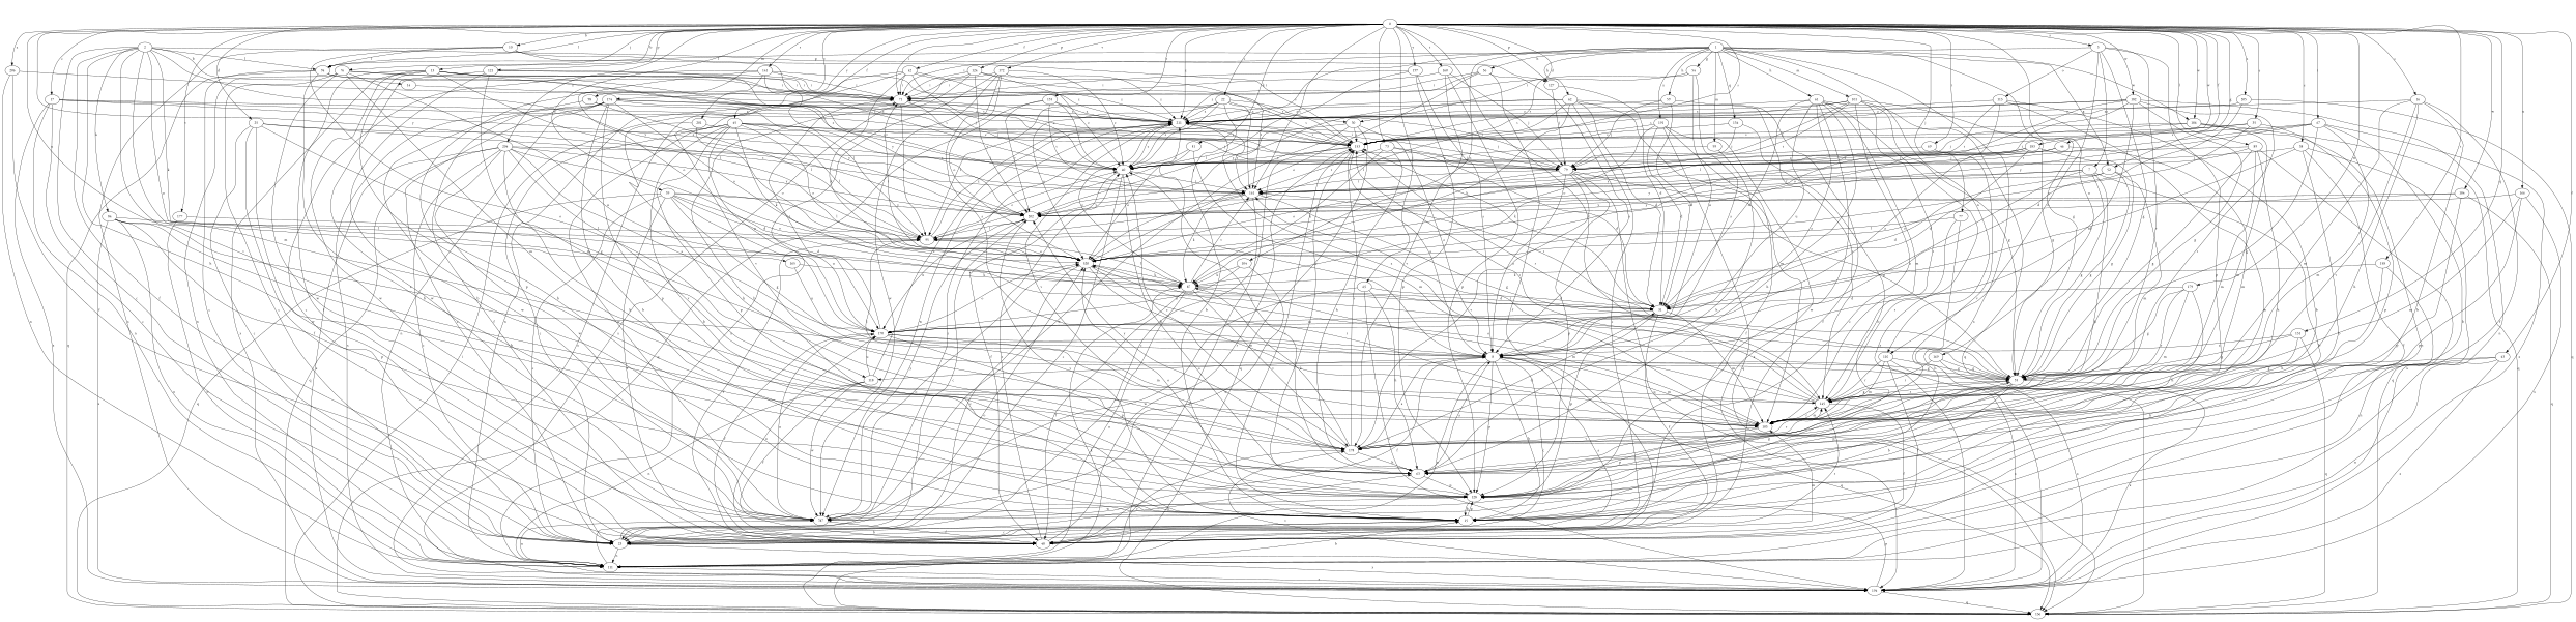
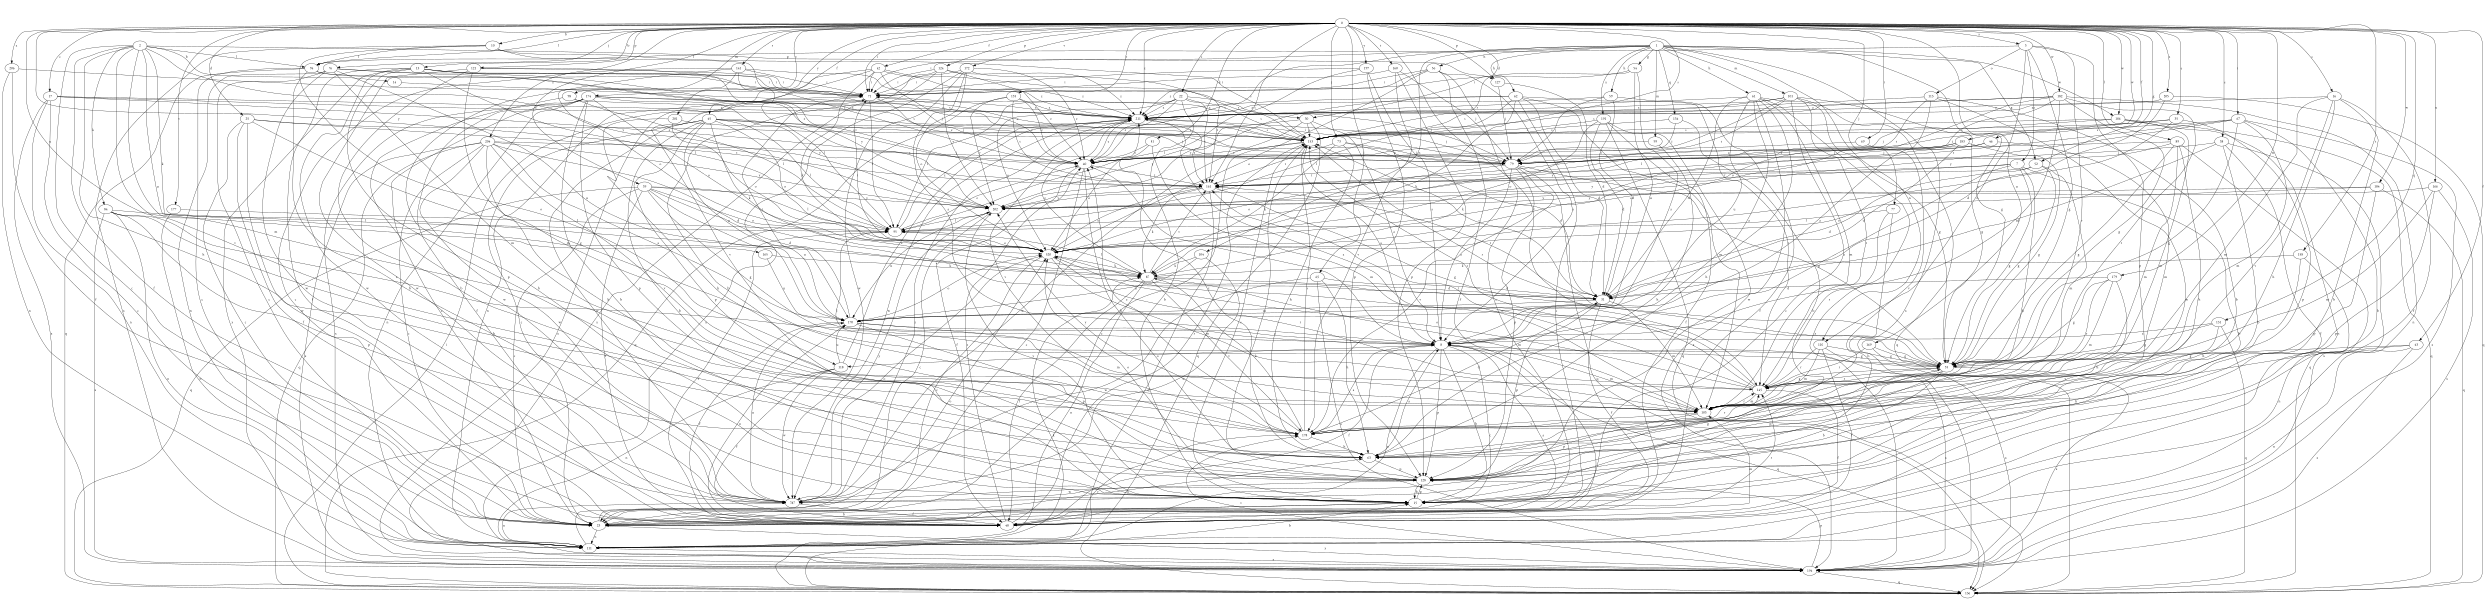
  strict digraph {
    fontname="EB Garamond"
    node [fontname="EB Garamond"]
    edge [fontname="EB Garamond"]
    0
    3
    10
    13
    16
    17
    22
    25
    30
    35
    38
    39
    42
    43
    45
    46
    52
    65
    67
    69
    71
    73
    76
    77
    81
    89
    94
    98
    121
    124
    127
    131
    141
    145
    153
    155
    158
    160
    161
    165
    166
    169
    172
    174
    177
    179
    182
    183
    184
    186
    197
    201
    202
    204
    205
    206
    211
    55
    110
    7
    113
    128
    40
    194
    118
    48
    95
    n68 [label=787]
    63
    103
    178
    15
    23
    111
    79
    n76 [label=520]
    8
    136
    31
    170
    87
    1
    54
    56
    59
    61
    62
    99
    101
    104
    134
    191
    2
    14
    84
    0 -> 3 [label=a]
    0 -> 10 [label=b]
    0 -> 13 [label=b]
    0 -> 16 [label=c]
    0 -> 17 [label=c]
    0 -> 22 [label=c]
    0 -> 25 [label=d]
    0 -> 30 [label=d]
    0 -> 35 [label=e]
    0 -> 38 [label=e]
    0 -> 39 [label=e]
    0 -> 42 [label=f]
    0 -> 43 [label=f]
    0 -> 45 [label=f]
    0 -> 46 [label=f]
    0 -> 52 [label=g]
    0 -> 65 [label=i]
    0 -> 67 [label=i]
    0 -> 69 [label=i]
    0 -> 71 [label=i]
    0 -> 73 [label=j]
    0 -> 76 [label=j]
    0 -> 77 [label=j]
    0 -> 81 [label=k]
    0 -> 89 [label=l]
    0 -> 94 [label=l]
    0 -> 98 [label=m]
    0 -> 121 [label=p]
    0 -> 124 [label=p]
    0 -> 127 [label=p]
    0 -> 131 [label=q]
    0 -> 141 [label=r]
    0 -> 145 [label=r]
    0 -> 153 [label=s]
    0 -> 155 [label=t]
    0 -> 158 [label=t]
    0 -> 160 [label=t]
    0 -> 161 [label=t]
    0 -> 165 [label=u]
    0 -> 166 [label=u]
    0 -> 169 [label=u]
    0 -> 172 [label=v]
    0 -> 174 [label=v]
    0 -> 177 [label=v]
    0 -> 179 [label=w]
    0 -> 182 [label=w]
    0 -> 183 [label=w]
    0 -> 184 [label=w]
    0 -> 186 [label=w]
    0 -> 197 [label=y]
    0 -> 201 [label=y]
    0 -> 202 [label=y]
    0 -> 204 [label=z]
    0 -> 205 [label=z]
    0 -> 206 [label=z]
    0 -> 211 [label=z]
    3 -> 94 [label=l]
    3 -> 145 [label=r]
    3 -> 55 [label=g]
    3 -> 110 [label=n]
    3 -> 7 [label=a]
    3 -> 113 [label=o]
    3 -> 128 [label=p]
    10 -> 94 [label=l]
    10 -> 153 [label=s]
    10 -> 40 [label=e]
    10 -> 194 [label=x]
    10 -> 118 [label=o]
    13 -> 71 [label=i]
    13 -> 153 [label=s]
    13 -> 202 [label=y]
    13 -> 128 [label=p]
    13 -> 194 [label=x]
    13 -> 48 [label=f]
    13 -> 95 [label=l]
    13 -> n68 [label=w]
    16 -> 211 [label=z]
    16 -> 48 [label=f]
    16 -> 63 [label=h]
    16 -> 103 [label=m]
    16 -> 178 [label=v]
    16 -> 15 [label=b]
    17 -> 153 [label=s]
    17 -> 211 [label=z]
    17 -> 40 [label=e]
    17 -> 194 [label=x]
    17 -> 23 [label=c]
    17 -> 111 [label=n]
    22 -> 153 [label=s]
    22 -> 161 [label=t]
    22 -> 211 [label=z]
    22 -> 40 [label=e]
    22 -> 95 [label=l]
    22 -> 15 [label=b]
    22 -> 79 [label=j]
    22 -> n76 [label=o]
    25 -> 153 [label=s]
    25 -> 161 [label=t]
    25 -> 55 [label=g]
    25 -> 48 [label=f]
    25 -> n68 [label=w]
    25 -> 23 [label=c]
    30 -> 153 [label=s]
    30 -> 202 [label=y]
    30 -> n68 [label=w]
    30 -> 8 [label=a]
    30 -> 136 [label=q]
    35 -> 153 [label=s]
    35 -> 128 [label=p]
    35 -> 79 [label=j]
    35 -> n76 [label=o]
    38 -> 194 [label=x]
    38 -> 48 [label=f]
    38 -> 15 [label=b]
    38 -> 79 [label=j]
    38 -> 31 [label=d]
    39 -> 202 [label=y]
    39 -> 55 [label=g]
    39 -> 48 [label=f]
    39 -> 95 [label=l]
    39 -> 23 [label=c]
    39 -> n76 [label=o]
    39 -> 136 [label=q]
    39 -> 31 [label=d]
    39 -> 170 [label=u]
    42 -> 71 [label=i]
    42 -> 153 [label=s]
    42 -> 211 [label=z]
    42 -> 40 [label=e]
    42 -> 178 [label=v]
    42 -> 111 [label=n]
    42 -> 87 [label=k]
    43 -> 55 [label=g]
    43 -> 194 [label=x]
    43 -> 63 [label=h]
    43 -> 111 [label=n]
    45 -> 153 [label=s]
    45 -> 161 [label=t]
    45 -> 128 [label=p]
    45 -> 95 [label=l]
    45 -> n68 [label=w]
    45 -> 15 [label=b]
    45 -> 23 [label=c]
    45 -> 79 [label=j]
    45 -> n76 [label=o]
    45 -> 170 [label=u]
    45 -> 87 [label=k]
    46 -> 202 [label=y]
    46 -> 103 [label=m]
    46 -> 79 [label=j]
    52 -> 161 [label=t]
    52 -> 55 [label=g]
    52 -> 103 [label=m]
    52 -> 31 [label=d]
    65 -> 194 [label=x]
    65 -> n68 [label=w]
    65 -> 63 [label=h]
    65 -> 31 [label=d]
    67 -> 153 [label=s]
    67 -> 161 [label=t]
    67 -> 202 [label=y]
    67 -> 55 [label=g]
    67 -> 194 [label=x]
    67 -> 103 [label=m]
    67 -> 15 [label=b]
    69 -> 40 [label=e]
    69 -> 178 [label=v]
    71 -> 211 [label=z]
    71 -> 40 [label=e]
    71 -> 194 [label=x]
    71 -> 95 [label=l]
    73 -> 161 [label=t]
    73 -> 63 [label=h]
    73 -> 79 [label=j]
    73 -> 31 [label=d]
    73 -> 87 [label=k]
    76 -> 71 [label=i]
    76 -> 40 [label=e]
    76 -> n68 [label=w]
    76 -> 103 [label=m]
    76 -> 23 [label=c]
    76 -> 111 [label=n]
    76 -> 170 [label=u]
    77 -> 145 [label=r]
    77 -> 95 [label=l]
    77 -> 15 [label=b]
    81 -> 40 [label=e]
    81 -> 103 [label=m]
    81 -> n76 [label=o]
    89 -> 55 [label=g]
    89 -> 40 [label=e]
    89 -> 63 [label=h]
    89 -> 103 [label=m]
    89 -> 136 [label=q]
    89 -> 87 [label=k]
    94 -> 71 [label=i]
    94 -> 15 [label=b]
    94 -> 23 [label=c]
    94 -> 79 [label=j]
    94 -> 136 [label=q]
    98 -> 211 [label=z]
    98 -> 95 [label=l]
    98 -> n68 [label=w]
    121 -> 71 [label=i]
    121 -> 161 [label=t]
    121 -> n68 [label=w]
    121 -> 103 [label=m]
    121 -> 15 [label=b]
    124 -> 71 [label=i]
    124 -> 202 [label=y]
    124 -> 211 [label=z]
    124 -> 40 [label=e]
    124 -> 194 [label=x]
    124 -> 15 [label=b]
    127 -> 79 [label=j]
    127 -> 31 [label=d]
    131 -> 55 [label=g]
    131 -> 178 [label=v]
    131 -> 8 [label=a]
    131 -> 136 [label=q]
    141 -> 71 [label=i]
    141 -> 211 [label=z]
    141 -> 95 [label=l]
    141 -> 15 [label=b]
    141 -> 23 [label=c]
    141 -> n76 [label=o]
    145 -> 153 [label=s]
    145 -> 161 [label=t]
    145 -> 211 [label=z]
    145 -> 55 [label=g]
    145 -> 48 [label=f]
    145 -> 95 [label=l]
    145 -> 103 [label=m]
    145 -> n76 [label=o]
    153 -> 40 [label=e]
    153 -> 23 [label=c]
    153 -> 8 [label=a]
    155 -> 161 [label=t]
    155 -> 202 [label=y]
    155 -> 211 [label=z]
    155 -> 40 [label=e]
    155 -> 136 [label=q]
    158 -> 63 [label=h]
    158 -> 111 [label=n]
    158 -> 87 [label=k]
    160 -> 71 [label=i]
    160 -> 128 [label=p]
    160 -> 178 [label=v]
    160 -> 79 [label=j]
    161 -> 202 [label=y]
    161 -> 55 [label=g]
    161 -> n76 [label=o]
    161 -> 136 [label=q]
    161 -> 87 [label=k]
    165 -> 170 [label=u]
    165 -> 87 [label=k]
    166 -> 202 [label=y]
    166 -> 128 [label=p]
    166 -> 194 [label=x]
    166 -> 103 [label=m]
    169 -> 145 [label=r]
    169 -> 55 [label=g]
    169 -> 194 [label=x]
    172 -> 71 [label=i]
    172 -> 161 [label=t]
    172 -> 40 [label=e]
    172 -> 194 [label=x]
    172 -> n68 [label=w]
    172 -> n76 [label=o]
    172 -> 8 [label=a]
    174 -> 202 [label=y]
    174 -> 211 [label=z]
    174 -> 128 [label=p]
    174 -> 194 [label=x]
    174 -> 48 [label=f]
    174 -> 15 [label=b]
    174 -> 23 [label=c]
    174 -> 111 [label=n]
    174 -> 79 [label=j]
    174 -> n76 [label=o]
    177 -> 95 [label=l]
    177 -> 111 [label=n]
    179 -> 145 [label=r]
    179 -> 55 [label=g]
    179 -> 63 [label=h]
    179 -> 103 [label=m]
    179 -> 31 [label=d]
    182 -> 145 [label=r]
    182 -> 153 [label=s]
    182 -> 211 [label=z]
    182 -> 55 [label=g]
    182 -> 95 [label=l]
    182 -> 111 [label=n]
    182 -> n76 [label=o]
    182 -> 8 [label=a]
    183 -> 55 [label=g]
    183 -> 40 [label=e]
    183 -> 79 [label=j]
    183 -> n76 [label=o]
    183 -> 31 [label=d]
    184 -> 202 [label=y]
    184 -> 128 [label=p]
    184 -> n76 [label=o]
    184 -> 136 [label=q]
    186 -> 153 [label=s]
    186 -> 103 [label=m]
    186 -> 111 [label=n]
    186 -> 79 [label=j]
    186 -> 136 [label=q]
    197 -> 71 [label=i]
    197 -> 128 [label=p]
    197 -> 95 [label=l]
    197 -> 8 [label=a]
    201 -> 153 [label=s]
    201 -> 63 [label=h]
    201 -> n76 [label=o]
    202 -> 95 [label=l]
    202 -> 23 [label=c]
    202 -> 170 [label=u]
    204 -> 202 [label=y]
    204 -> 194 [label=x]
    204 -> n68 [label=w]
    204 -> 63 [label=h]
    204 -> 178 [label=v]
    204 -> 23 [label=c]
    204 -> 79 [label=j]
    204 -> 8 [label=a]
    204 -> 136 [label=q]
    204 -> 31 [label=d]
    205 -> 211 [label=z]
    205 -> 136 [label=q]
    205 -> 31 [label=d]
    206 -> 71 [label=i]
    206 -> 48 [label=f]
    206 -> 111 [label=n]
    211 -> 153 [label=s]
    211 -> 161 [label=t]
    211 -> 40 [label=e]
    211 -> n68 [label=w]
    211 -> 178 [label=v]
    211 -> 79 [label=j]
    55 -> 145 [label=r]
    55 -> 153 [label=s]
    55 -> 128 [label=p]
    55 -> 194 [label=x]
    55 -> 15 [label=b]
    55 -> n76 [label=o]
    110 -> 145 [label=r]
    110 -> 55 [label=g]
    110 -> 194 [label=x]
    110 -> 48 [label=f]
    110 -> 103 [label=m]
    7 -> 161 [label=t]
    7 -> 202 [label=y]
    7 -> 55 [label=g]
    7 -> 63 [label=h]
    7 -> 15 [label=b]
    7 -> 8 [label=a]
    113 -> 161 [label=t]
    113 -> 211 [label=z]
    113 -> n68 [label=w]
    113 -> 15 [label=b]
    113 -> 8 [label=a]
    128 -> 153 [label=s]
    128 -> 55 [label=g]
    128 -> n68 [label=w]
    128 -> 15 [label=b]
    128 -> n76 [label=o]
    40 -> 161 [label=t]
    40 -> 48 [label=f]
    40 -> 63 [label=h]
    40 -> 23 [label=c]
    194 -> 128 [label=p]
    194 -> 178 [label=v]
    194 -> 136 [label=q]
    118 -> 211 [label=z]
    118 -> 48 [label=f]
    118 -> n68 [label=w]
    118 -> 111 [label=n]
    118 -> 170 [label=u]
    48 -> 153 [label=s]
    48 -> 40 [label=e]
    48 -> 103 [label=m]
    48 -> 170 [label=u]
    95 -> 211 [label=z]
    95 -> 40 [label=e]
    95 -> 48 [label=f]
    95 -> n76 [label=o]
    n68 -> 202 [label=y]
    n68 -> 48 [label=f]
    n68 -> 111 [label=n]
    n68 -> n76 [label=o]
    n68 -> 170 [label=u]
    63 -> 211 [label=z]
    63 -> 128 [label=p]
    63 -> 8 [label=a]
    103 -> 145 [label=r]
    103 -> 128 [label=p]
    103 -> 178 [label=v]
    178 -> 145 [label=r]
    178 -> 153 [label=s]
    178 -> 202 [label=y]
    178 -> 40 [label=e]
    178 -> 63 [label=h]
    178 -> 8 [label=a]
    178 -> 31 [label=d]
    178 -> 87 [label=k]
    15 -> 153 [label=s]
    15 -> 202 [label=y]
    15 -> 128 [label=p]
    15 -> 23 [label=c]
    23 -> 145 [label=r]
    23 -> 211 [label=z]
    23 -> 194 [label=x]
    23 -> 63 [label=h]
    23 -> 15 [label=b]
    23 -> 111 [label=n]
    23 -> 8 [label=a]
    111 -> 194 [label=x]
    111 -> 178 [label=v]
    111 -> 15 [label=b]
    111 -> n76 [label=o]
    79 -> 71 [label=i]
    79 -> 161 [label=t]
    79 -> 55 [label=g]
    79 -> 128 [label=p]
    79 -> 178 [label=v]
    79 -> n76 [label=o]
    79 -> 8 [label=a]
    79 -> 136 [label=q]
    n76 -> 71 [label=i]
    n76 -> 145 [label=r]
    n76 -> 103 [label=m]
    n76 -> 23 [label=c]
    n76 -> 87 [label=k]
    8 -> 55 [label=g]
    8 -> 128 [label=p]
    8 -> 40 [label=e]
    8 -> 118 [label=o]
    8 -> 48 [label=f]
    8 -> 103 [label=m]
    8 -> 15 [label=b]
    8 -> 23 [label=c]
    8 -> 111 [label=n]
    8 -> 136 [label=q]
    136 -> 71 [label=i]
    136 -> 87 [label=k]
    31 -> 153 [label=s]
    31 -> 161 [label=t]
    31 -> 128 [label=p]
    31 -> 48 [label=f]
    31 -> 103 [label=m]
    31 -> 170 [label=u]
    170 -> 71 [label=i]
    170 -> 128 [label=p]
    170 -> 48 [label=f]
    170 -> 103 [label=m]
    170 -> n76 [label=o]
    170 -> 8 [label=a]
    87 -> 161 [label=t]
    87 -> 211 [label=z]
    87 -> 48 [label=f]
    87 -> 95 [label=l]
    87 -> 103 [label=m]
    87 -> 178 [label=v]
    87 -> 111 [label=n]
    87 -> 31 [label=d]
    1 -> 52 [label=g]
    1 -> 71 [label=i]
    1 -> 186 [label=w]
    1 -> 55 [label=g]
    1 -> 110 [label=n]
    1 -> 40 [label=e]
    1 -> 194 [label=x]
    1 -> 54 [label=g]
    1 -> 56 [label=h]
    1 -> 59 [label=h]
    1 -> 61 [label=h]
    1 -> 62 [label=h]
    1 -> 99 [label=m]
    1 -> 101 [label=m]
    1 -> 104 [label=n]
    1 -> 134 [label=q]
    1 -> 191 [label=x]
    54 -> 71 [label=i]
    54 -> 153 [label=s]
    54 -> 8 [label=a]
    54 -> 170 [label=u]
    56 -> 71 [label=i]
    56 -> 211 [label=z]
    56 -> 48 [label=f]
+   56 -> 23 [label=c]
    56 -> n76 [label=o]
    56 -> 8 [label=a]
    59 -> 211 [label=z]
    59 -> 48 [label=f]
    59 -> 79 [label=j]
    59 -> 31 [label=d]
    61 -> 211 [label=z]
    61 -> 55 [label=g]
    61 -> 194 [label=x]
    61 -> n68 [label=w]
    61 -> 63 [label=h]
    61 -> 103 [label=m]
    61 -> 8 [label=a]
    61 -> 31 [label=d]
    61 -> 170 [label=u]
    62 -> 145 [label=r]
    62 -> 202 [label=y]
    62 -> 211 [label=z]
    62 -> 95 [label=l]
    62 -> 103 [label=m]
    62 -> 23 [label=c]
    62 -> 31 [label=d]
    62 -> 87 [label=k]
    99 -> 40 [label=e]
    99 -> 63 [label=h]
    101 -> 145 [label=r]
    101 -> 153 [label=s]
    101 -> 161 [label=t]
    101 -> 211 [label=z]
    101 -> 55 [label=g]
    101 -> 23 [label=c]
    101 -> 79 [label=j]
    101 -> 136 [label=q]
    104 -> n68 [label=w]
    104 -> 170 [label=u]
    104 -> 87 [label=k]
    134 -> 153 [label=s]
    134 -> 15 [label=b]
    134 -> 79 [label=j]
    191 -> 153 [label=s]
    191 -> 194 [label=x]
    191 -> 48 [label=f]
    191 -> n76 [label=o]
    191 -> 136 [label=q]
    191 -> 31 [label=d]
    2 -> 94 [label=l]
    2 -> 127 [label=p]
    2 -> 202 [label=y]
    2 -> 48 [label=f]
    2 -> 63 [label=h]
    2 -> 103 [label=m]
    2 -> 178 [label=v]
    2 -> 23 [label=c]
    2 -> 170 [label=u]
    2 -> 87 [label=k]
    2 -> 14 [label=b]
    2 -> 84 [label=k]
    14 -> 30 [label=d]
    84 -> 128 [label=p]
    84 -> 194 [label=x]
    84 -> 95 [label=l]
    84 -> 63 [label=h]
    84 -> 111 [label=n]
    84 -> 8 [label=a]
  }
